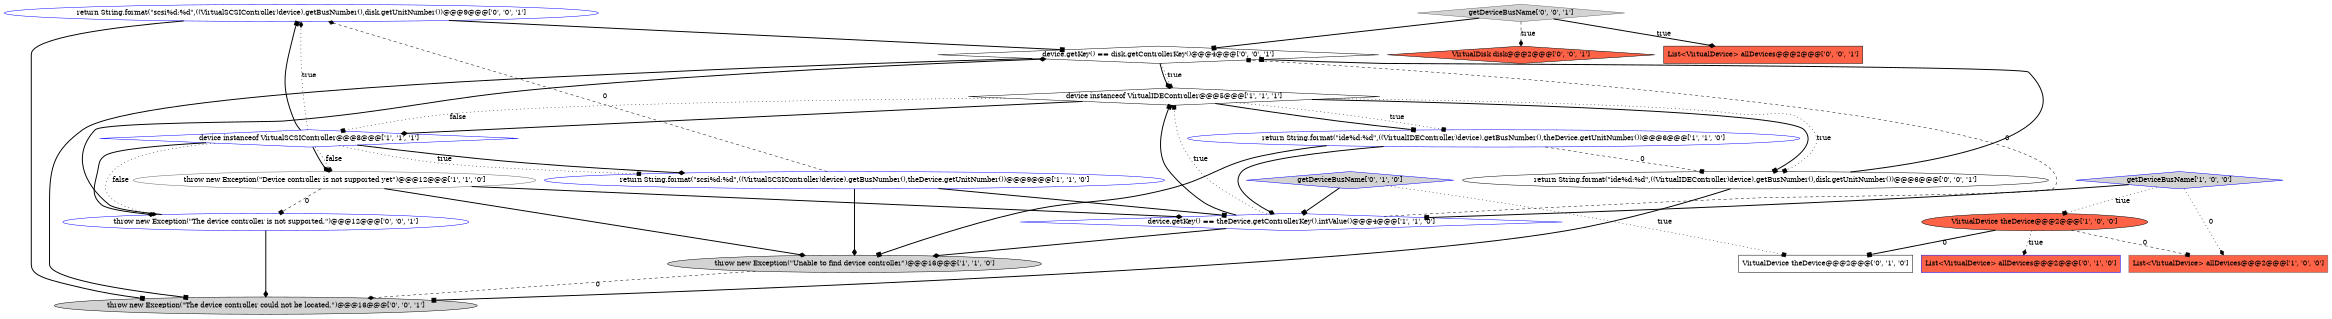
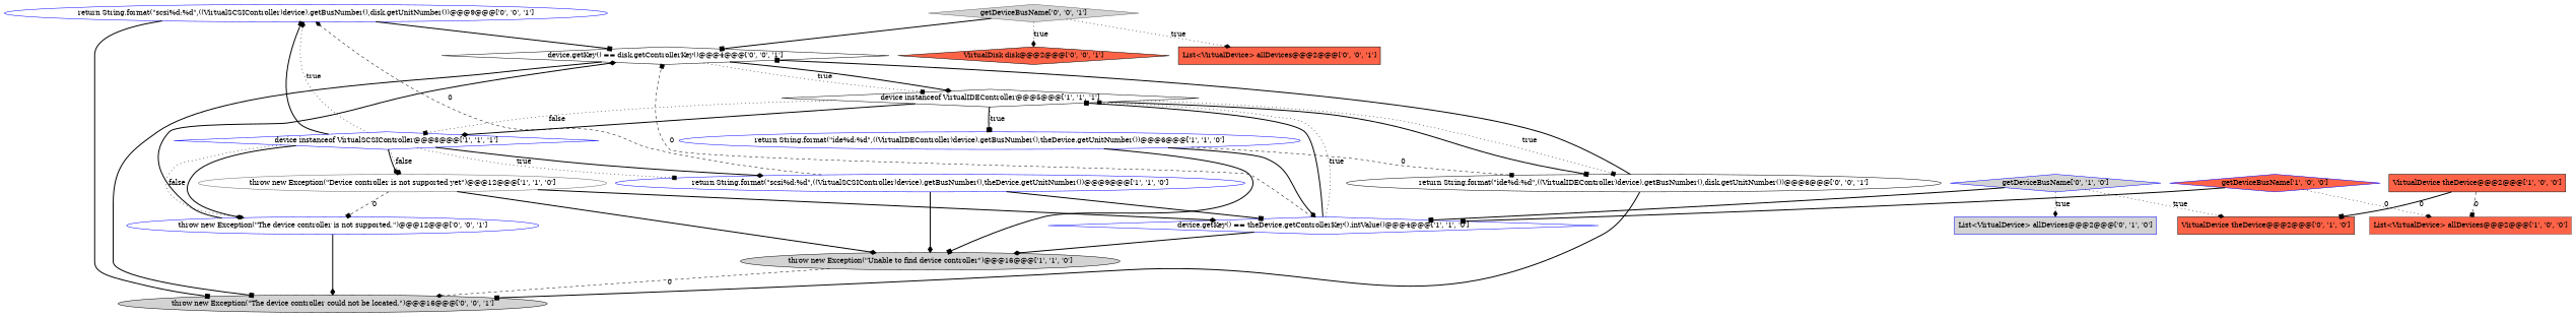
  digraph {
    node [color=blue fillcolor=white shape=ellipse style=filled]
    edge [arrowhead=box style=bold]
    n1 [label="return String.format(\"scsi%d:%d\",((VirtualSCSIController)device).getBusNumber(),disk.getUnitNumber())@@@9@@@['0', '0', '1']"]
    n2 [color=black fillcolor=lightgray label="throw new Exception(\"The device controller could not be located.\")@@@16@@@['0', '0', '1']"]
    n3 [color=black label="device.getKey() == disk.getControllerKey()@@@4@@@['0', '0', '1']" shape=diamond]
    n4 [color=black label="device instanceof VirtualIDEController@@@5@@@['1', '1', '1']" shape=diamond]
    n5 [color=black label="return String.format(\"ide%d:%d\",((VirtualIDEController)device).getBusNumber(),disk.getUnitNumber())@@@6@@@['0', '0', '1']"]
    n6 [label="device instanceof VirtualSCSIController@@@8@@@['1', '1', '1']" shape=diamond]
    n7 [label="return String.format(\"ide%d:%d\",((VirtualIDEController)device).getBusNumber(),theDevice.getUnitNumber())@@@6@@@['1', '1', '0']"]
    n8 [label="throw new Exception(\"The device controller is not supported.\")@@@12@@@['0', '0', '1']"]
    n9 [label="return String.format(\"scsi%d:%d\",((VirtualSCSIController)device).getBusNumber(),theDevice.getUnitNumber())@@@9@@@['1', '1', '0']"]
    n10 [color=gray40 label="throw new Exception(\"Device controller is not supported yet\")@@@12@@@['1', '1', '0']"]
    n11 [label="device.getKey() == theDevice.getControllerKey().intValue()@@@4@@@['1', '1', '0']" shape=diamond]
    n12 [color=black fillcolor=lightgray label="throw new Exception(\"Unable to find device controller\")@@@16@@@['1', '1', '0']"]
    n13 [color=black fillcolor=tomato label="List<VirtualDevice> allDevices@@@2@@@['0', '0', '1']" shape=box]
    n14 [fillcolor=lightgray label="getDeviceBusName['0', '1', '0']" shape=diamond]
-   n15 [color=black label="VirtualDevice theDevice@@@2@@@['0', '1', '0']" shape=box]
-   n16 [fillcolor=tomato label="List<VirtualDevice> allDevices@@@2@@@['0', '1', '0']" shape=box]
-   n17 [color=black fillcolor=tomato label="VirtualDevice theDevice@@@2@@@['1', '0', '0']"]
+   n15 [color=black fillcolor=tomato label="VirtualDevice theDevice@@@2@@@['0', '1', '0']" shape=box]
+   n16 [fillcolor=lightgray label="List<VirtualDevice> allDevices@@@2@@@['0', '1', '0']" shape=box]
+   n17 [color=black fillcolor=tomato label="VirtualDevice theDevice@@@2@@@['1', '0', '0']" shape=box]
    n18 [color=gray40 fillcolor=tomato label="List<VirtualDevice> allDevices@@@2@@@['1', '0', '0']" shape=box]
    n19 [color=black fillcolor=tomato label="VirtualDisk disk@@@2@@@['0', '0', '1']" shape=diamond]
    n20 [color=gray40 fillcolor=lightgray label="getDeviceBusName['0', '0', '1']" shape=diamond]
-   n21 [fillcolor=lightgray label="getDeviceBusName['1', '0', '0']" shape=diamond]
+   n21 [fillcolor=tomato label="getDeviceBusName['1', '0', '0']" shape=diamond]
    n1 -> n2
    n1 -> n3
    n3 -> n2
    n3 -> n4 [label=true style=dotted]
    n3 -> n4 [arrowhead=diamond]
    n4 -> n5
    n4 -> n5 [label=true style=dotted]
    n4 -> n6 [label=false style=dotted]
    n4 -> n6 [arrowhead=diamond]
    n4 -> n7 [label=true style=dotted]
    n4 -> n7
    n5 -> n2
    n5 -> n3
    n6 -> n1
    n6 -> n1 [arrowhead=diamond label=true style=dotted]
    n6 -> n8 [arrowhead=diamond]
    n6 -> n8 [arrowhead=diamond label=false style=dotted]
    n6 -> n9 [arrowhead=diamond]
    n6 -> n9 [label=true style=dotted]
    n6 -> n10 [arrowhead=diamond]
    n6 -> n10 [label=false style=dotted]
    n7 -> n5 [label=0 style=dashed]
    n7 -> n11 [arrowhead=diamond]
    n7 -> n12
    n8 -> n2 [arrowhead=diamond]
    n8 -> n3 [arrowhead=diamond]
    n9 -> n1 [arrowhead=diamond label=0 style=dashed]
    n9 -> n11
    n9 -> n12 [arrowhead=diamond]
    n10 -> n8 [label=0 style=dashed]
    n10 -> n11 [arrowhead=diamond]
    n10 -> n12 [arrowhead=diamond]
    n11 -> n3 [label=0 style=dashed]
    n11 -> n4
    n11 -> n4 [label=true style=dotted]
    n11 -> n12 [arrowhead=diamond]
    n12 -> n2 [arrowhead=diamond label=0 style=dashed]
    n14 -> n11
-   n14 -> n15 [label=true style=dotted]
-   n17 -> n16 [arrowhead=diamond label=true style=dotted]
+   n14 -> n15 [arrowhead=diamond label=true style=dotted]
+   n14 -> n16 [arrowhead=diamond label=true style=dotted]
    n17 -> n15 [label=0]
    n17 -> n18 [label=0 style=dashed]
    n20 -> n3
-   n20 -> n13 [arrowhead=diamond label=true]
-   n20 -> n19 [arrowhead=diamond label=true style=dashed]
+   n20 -> n13 [arrowhead=diamond label=true style=dotted]
+   n20 -> n19 [arrowhead=diamond label=true style=dotted]
    n21 -> n11
-   n21 -> n17 [label=true style=dotted]
    n21 -> n18 [arrowhead=diamond label=0 style=dotted]
  }
